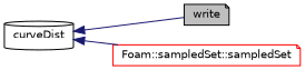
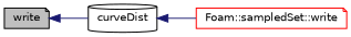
  digraph {
    rankdir=LR
    node [color=black fontname=Helvetica fontsize=10 shape=note]
    edge [color=midnightblue dir=back fontname=Helvetica fontsize=10 labelfontname=Helvetica labelfontsize=10 style=solid]
    n1 [fillcolor=grey75 fontcolor=black height=0.2 label=write style=filled width=0.4]
    n2 [height=0.2 label=curveDist shape=cylinder width=0.4]
-   n3 [color=red height=0.2 label="Foam::sampledSet::sampledSet" width=0.4]
-   n2 -> n1
+   n3 [color=red height=0.2 label="Foam::sampledSet::write" width=0.4]
+   n1 -> n2
    n2 -> n3
  }
